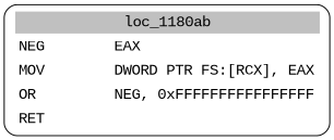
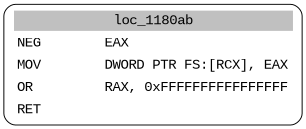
  digraph {
    rankdir=LR
-   n1 [fontname="Courier New" label=<<table border="0" cellborder="0" cellpadding="3"><tr><td align="center" colspan="2" bgcolor="grey">loc_1180ab</td></tr><tr><td align="left">NEG        EAX</td></tr><tr><td align="left">MOV        DWORD PTR FS:[RCX], EAX</td></tr><tr><td align="left">OR         NEG, 0xFFFFFFFFFFFFFFFF</td></tr><tr><td align="left">RET        </td></tr></table>> shape=Mrecord]
+   n1 [fontname="Courier New" label=<<table border="0" cellborder="0" cellpadding="3"><tr><td align="center" colspan="2" bgcolor="grey">loc_1180ab</td></tr><tr><td align="left">NEG        EAX</td></tr><tr><td align="left">MOV        DWORD PTR FS:[RCX], EAX</td></tr><tr><td align="left">OR         RAX, 0xFFFFFFFFFFFFFFFF</td></tr><tr><td align="left">RET        </td></tr></table>> shape=Mrecord]
  }
